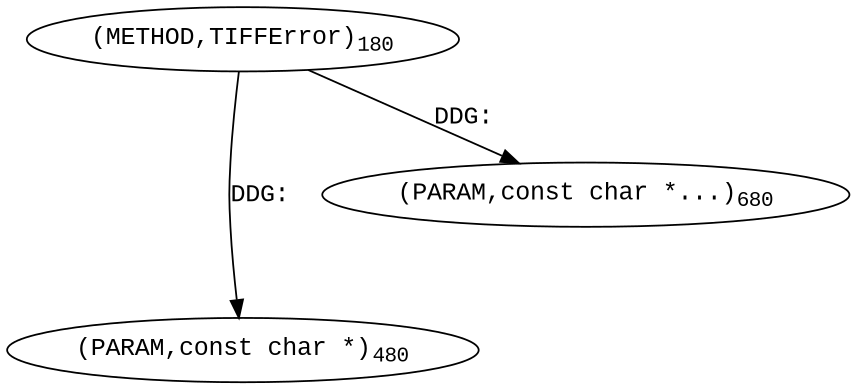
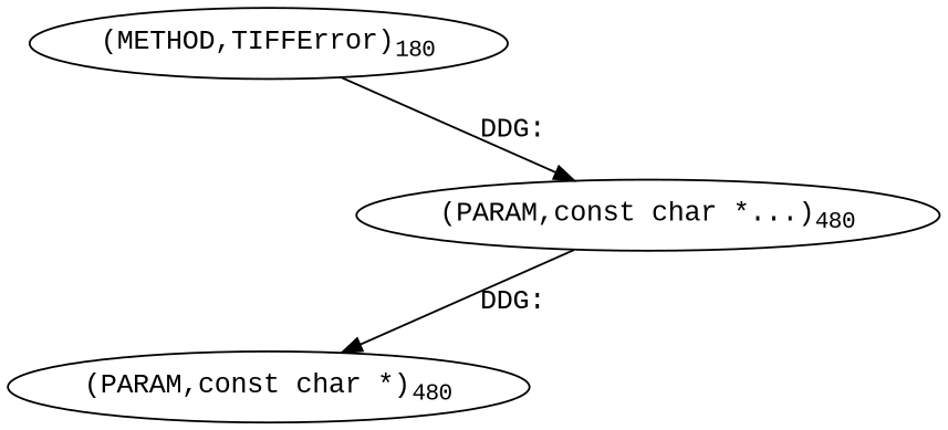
  digraph {
    fontname="Liberation Mono"
    node [fontname="Liberation Mono"]
    edge [fontname="Liberation Mono"]
    n1 [label=<(METHOD,TIFFError)<SUB>180</SUB>>]
    n2 [label=<(PARAM,const char *)<SUB>480</SUB>>]
-   n3 [label=<(PARAM,const char *...)<SUB>680</SUB>>]
-   n1 -> n2 [label="DDG: "]
+   n3 [label=<(PARAM,const char *...)<SUB>480</SUB>>]
+   n3 -> n2 [label="DDG: "]
    n1 -> n3 [label="DDG: "]
  }
